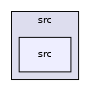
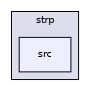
  digraph {
    compound=true
    n1 [fillcolor="#eeeeff" fontname=Helvetica fontsize=10 label=src pencolor=black shape=box style=filled]
    subgraph cluster_1 {
      bgcolor="#ddddee"
      fontname=Helvetica
      fontsize=10
-     label=src
+     label=strp
      pencolor=black
      n1
    }
  }
